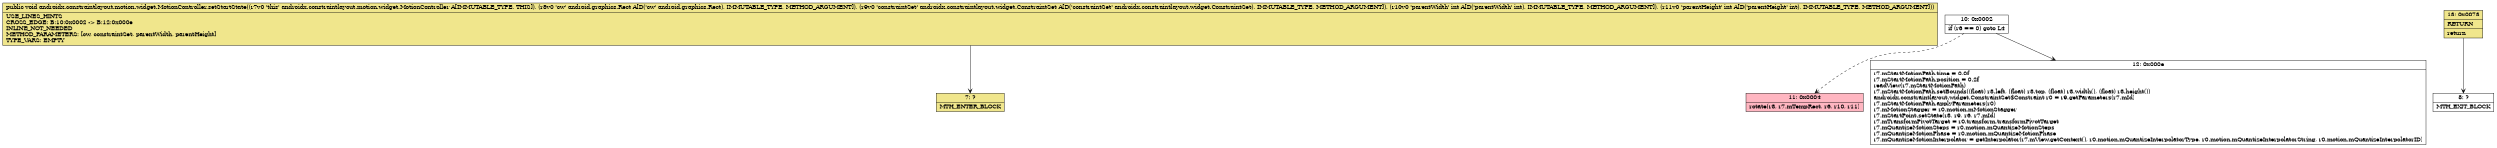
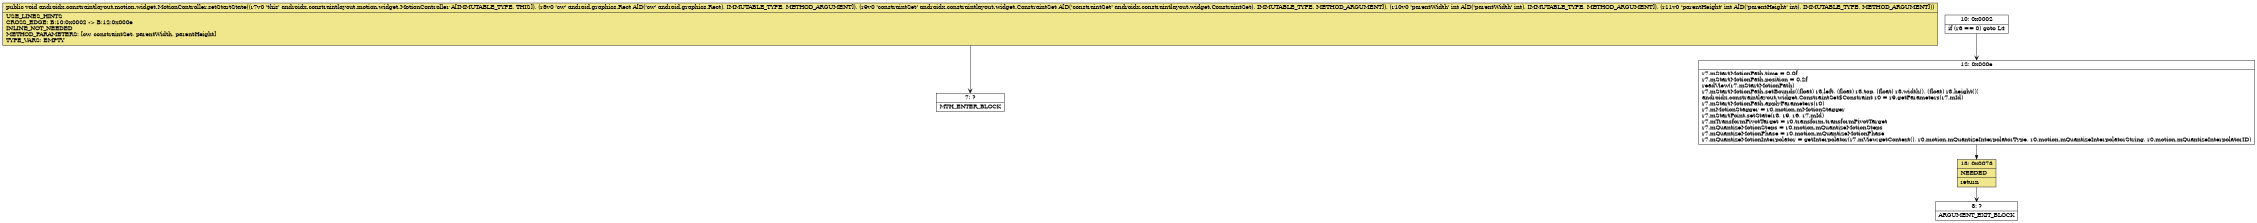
  digraph {
    node [fillcolor=white shape=record style=filled]
    edge [arrowhead=vee]
-   n1 [fillcolor=khaki label="{7\:\ ?|MTH_ENTER_BLOCK\l}"]
+   n1 [label="{7\:\ ?|MTH_ENTER_BLOCK\l}"]
    n2 [label="{10\:\ 0x0002|if (r6 == 0) goto L4\l}"]
-   n3 [fillcolor=lightpink label="{11\:\ 0x0004|rotate(r8, r7.mTempRect, r6, r10, r11)\l}"]
    n4 [label="{12\:\ 0x000e|r7.mStartMotionPath.time = 0.0f\lr7.mStartMotionPath.position = 0.2f\lreadView(r7.mStartMotionPath)\lr7.mStartMotionPath.setBounds((float) r8.left, (float) r8.top, (float) r8.width(), (float) r8.height())\landroidx.constraintlayout.widget.ConstraintSet$Constraint r0 = r9.getParameters(r7.mId)\lr7.mStartMotionPath.applyParameters(r0)\lr7.mMotionStagger = r0.motion.mMotionStagger\lr7.mStartPoint.setState(r8, r9, r6, r7.mId)\lr7.mTransformPivotTarget = r0.transform.transformPivotTarget\lr7.mQuantizeMotionSteps = r0.motion.mQuantizeMotionSteps\lr7.mQuantizeMotionPhase = r0.motion.mQuantizeMotionPhase\lr7.mQuantizeMotionInterpolator = getInterpolator(r7.mView.getContext(), r0.motion.mQuantizeInterpolatorType, r0.motion.mQuantizeInterpolatorString, r0.motion.mQuantizeInterpolatorID)\l}"]
-   n5 [fillcolor=khaki label="{13\:\ 0x0073|RETURN\l|return\l}"]
-   n6 [label="{8\:\ ?|MTH_EXIT_BLOCK\l}"]
+   n5 [fillcolor=khaki label="{13\:\ 0x0073|NEEDED\l|return\l}"]
+   n6 [label="{8\:\ ?|ARGUMENT_EXIT_BLOCK\l}"]
    n7 [fillcolor=khaki label="{public void androidx.constraintlayout.motion.widget.MotionController.setStartState((r7v0 'this' androidx.constraintlayout.motion.widget.MotionController A[IMMUTABLE_TYPE, THIS]), (r8v0 'cw' android.graphics.Rect A[D('cw' android.graphics.Rect), IMMUTABLE_TYPE, METHOD_ARGUMENT]), (r9v0 'constraintSet' androidx.constraintlayout.widget.ConstraintSet A[D('constraintSet' androidx.constraintlayout.widget.ConstraintSet), IMMUTABLE_TYPE, METHOD_ARGUMENT]), (r10v0 'parentWidth' int A[D('parentWidth' int), IMMUTABLE_TYPE, METHOD_ARGUMENT]), (r11v0 'parentHeight' int A[D('parentHeight' int), IMMUTABLE_TYPE, METHOD_ARGUMENT]))  | USE_LINES_HINTS\lCROSS_EDGE: B:10:0x0002 \-\> B:12:0x000e\lINLINE_NOT_NEEDED\lMETHOD_PARAMETERS: [cw, constraintSet, parentWidth, parentHeight]\lTYPE_VARS: EMPTY\l}"]
-   n2 -> n3 [style=dashed]
    n2 -> n4
+   n4 -> n5 [arrowhead=normal]
    n5 -> n6
    n7 -> n1
  }
